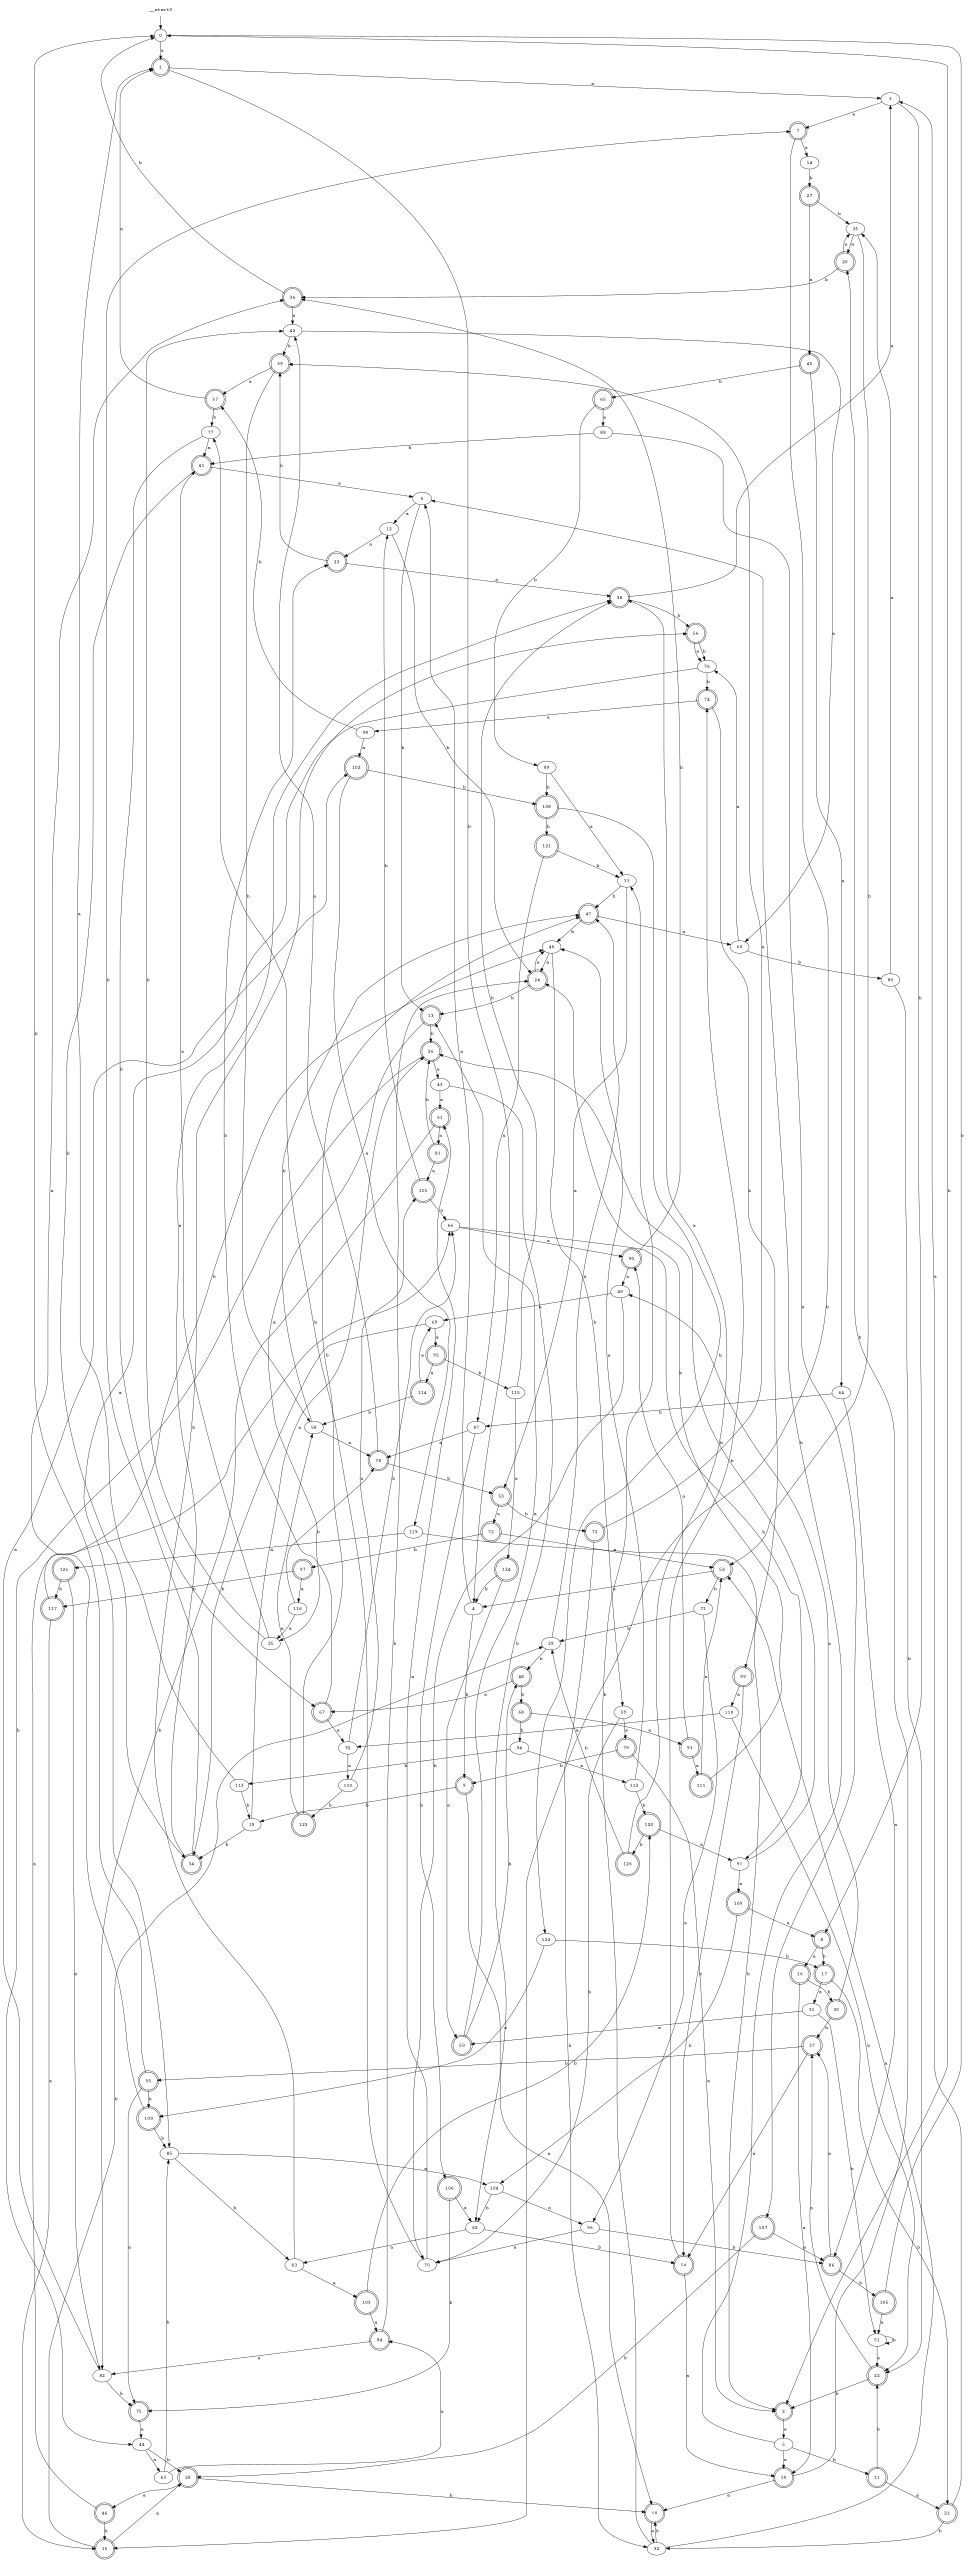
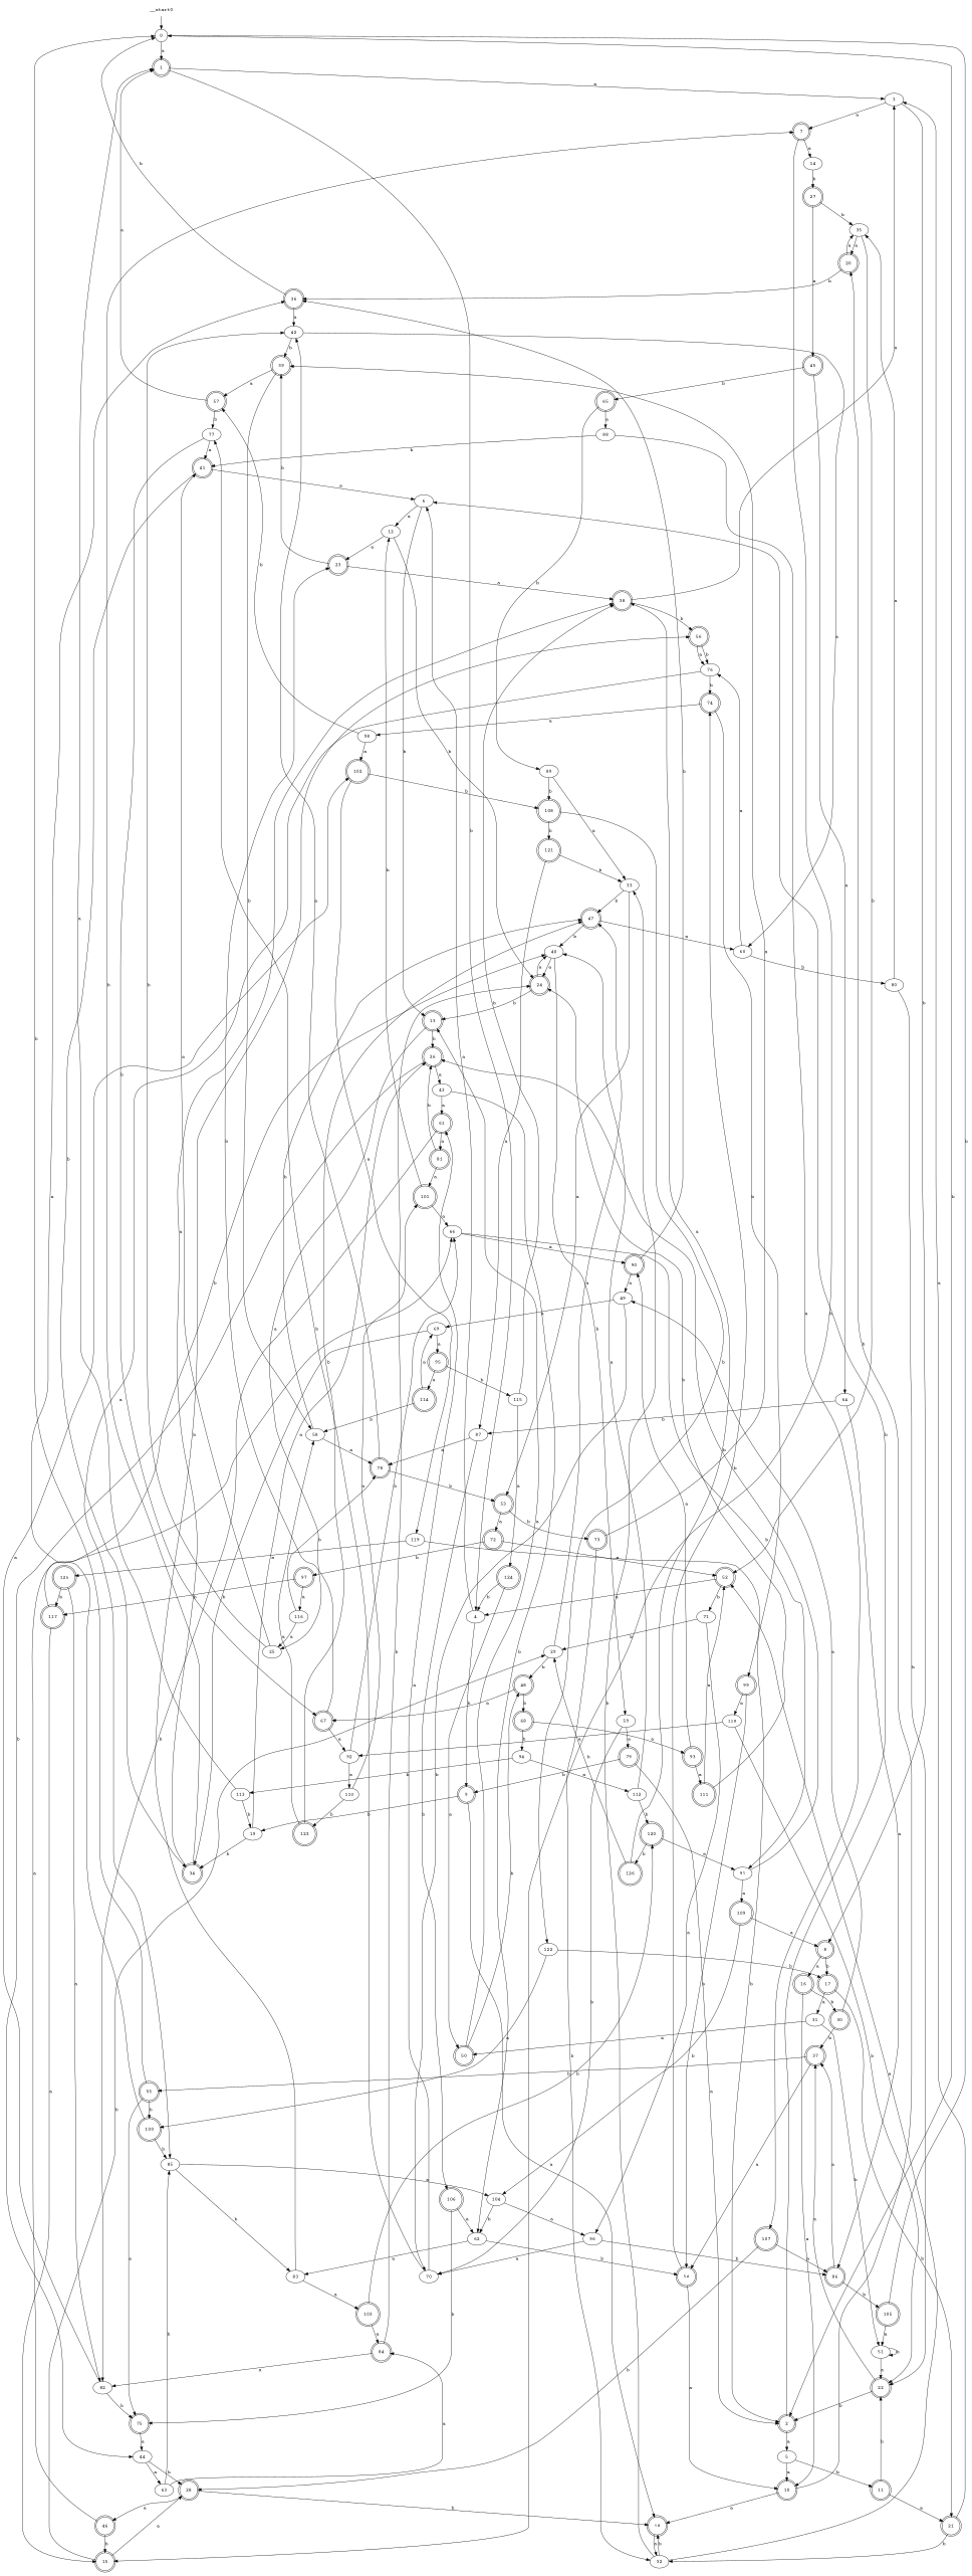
  digraph {
    fontname="Courier Prime"
    node [fontname="Courier Prime" shape=doublecircle]
    edge [fontname="Courier Prime"]
    __start0 [shape=none]
    0 [shape=circle]
    1
    2
    3 [shape=""]
    4 [shape=""]
    5 [shape=""]
    6 [shape=""]
    7
    8
    9
    10
    11
    12 [shape=""]
    13
    14 [shape=""]
    15
    16
    17
    18
    19 [shape=""]
    20
    21
    22
    23
    24
    25 [shape=""]
    26
    27
    28
    29 [shape=""]
    30
    31 [shape=""]
    32 [shape=""]
    34
    35 [shape=""]
    36
    37
    38
    39
    40 [shape=""]
    41
    42 [shape=""]
    43 [shape=""]
    44 [shape=""]
    45
    46
    47
    48
    49 [shape=""]
    50
    51 [shape=""]
    33 [shape=""]
    52
    53
    54
    55
    56
    57
    58 [shape=""]
    59 [shape=""]
    60 [shape=""]
    61
    62 [shape=""]
    63 [shape=""]
    64 [shape=""]
    65
    66 [shape=""]
    67
    68
    69 [shape=""]
    70 [shape=""]
    71 [shape=""]
    72
    73
    74
    75
    100
    76 [shape=""]
    77 [shape=""]
    78
    79
    80 [shape=""]
    81
    82 [shape=""]
    83 [shape=""]
    84
    85 [shape=""]
    86
    87 [shape=""]
    88 [shape=""]
    89 [shape=""]
    90
    91 [shape=""]
    92 [shape=""]
    93
    94 [shape=""]
    95
    96 [shape=""]
    97
    98 [shape=""]
    99
    101
    102
    103
    104 [shape=""]
    105
    106
    107
    108
    109
    110 [shape=""]
    111
    112 [shape=""]
    113 [shape=""]
    114
    115 [shape=""]
    116 [shape=""]
    117
    118 [shape=""]
    119 [shape=""]
    120
    121
    122 [shape=""]
    123
    124
    125
    126
    __start0 -> 0
    0 -> 1 [label=a]
    0 -> 2 [label=b]
    1 -> 3 [label=a]
    1 -> 4 [label=b]
    2 -> 5 [label=a]
-   5 -> 6 [label=b]
+   2 -> 6 [label=b]
    3 -> 7 [label=a]
    3 -> 8 [label=b]
    4 -> 6 [label=a]
    4 -> 9 [label=b]
    5 -> 10 [label=a]
    5 -> 11 [label=b]
    6 -> 12 [label=a]
    6 -> 13 [label=b]
    7 -> 14 [label=a]
    7 -> 15 [label=b]
    8 -> 16 [label=a]
    8 -> 17 [label=b]
    9 -> 18 [label=a]
    9 -> 19 [label=b]
    10 -> 18 [label=a]
    10 -> 20 [label=b]
    11 -> 21 [label=a]
    11 -> 22 [label=b]
    12 -> 23 [label=a]
    12 -> 24 [label=b]
    13 -> 25 [label=a]
    13 -> 26 [label=b]
    14 -> 27 [label=b]
    15 -> 28 [label=a]
    15 -> 29 [label=b]
    16 -> 10 [label=a]
    16 -> 30 [label=b]
    17 -> 21 [label=b]
    17 -> 31 [label=a]
    18 -> 32 [label=a]
    19 -> 26 [label=a]
    19 -> 34 [label=b]
    20 -> 35 [label=a]
    20 -> 36 [label=b]
    21 -> 3 [label=a]
    21 -> 32 [label=b]
    22 -> 2 [label=b]
    22 -> 37 [label=a]
    23 -> 38 [label=a]
    23 -> 39 [label=b]
    24 -> 13 [label=b]
    24 -> 40 [label=a]
    25 -> 41 [label=a]
    25 -> 42 [label=b]
    26 -> 43 [label=a]
    26 -> 44 [label=b]
    27 -> 35 [label=b]
    27 -> 45 [label=a]
    28 -> 18 [label=b]
    28 -> 46 [label=a]
    29 -> 47 [label=a]
    29 -> 48 [label=b]
    30 -> 37 [label=b]
    30 -> 49 [label=a]
    31 -> 50 [label=a]
    31 -> 51 [label=b]
    32 -> 18 [label=b]
    32 -> 33 [label=b]
    32 -> 52 [label=a]
    34 -> 7 [label=b]
    34 -> 38 [label=a]
    35 -> 20 [label=a]
    35 -> 52 [label=b]
    36 -> 0 [label=b]
    36 -> 42 [label=a]
    37 -> 54 [label=a]
    37 -> 55 [label=b]
    38 -> 3 [label=a]
    38 -> 56 [label=b]
    39 -> 57 [label=a]
    39 -> 58 [label=b]
    40 -> 24 [label=a]
    40 -> 59 [label=b]
    41 -> 6 [label=a]
    41 -> 34 [label=b]
    42 -> 39 [label=b]
    42 -> 60 [label=a]
    43 -> 61 [label=a]
    43 -> 62 [label=b]
    44 -> 28 [label=b]
    44 -> 63 [label=a]
    45 -> 64 [label=a]
    45 -> 65 [label=b]
    46 -> 15 [label=b]
    46 -> 66 [label=a]
    47 -> 40 [label=b]
    47 -> 60 [label=a]
    48 -> 67 [label=a]
    48 -> 68 [label=b]
    49 -> 69 [label=a]
    49 -> 70 [label=b]
    50 -> 13 [label=a]
    50 -> 48 [label=b]
    51 -> 22 [label=a]
    51 -> 51 [label=b]
    33 -> 47 [label=b]
    33 -> 53 [label=a]
    52 -> 4 [label=a]
    52 -> 71 [label=b]
    53 -> 72 [label=a]
    53 -> 73 [label=b]
    54 -> 10 [label=a]
    54 -> 74 [label=b]
    55 -> 0 [label=b]
    55 -> 75 [label=a]
    55 -> 100 [label=b]
    56 -> 76 [label=a]
    56 -> 76 [label=b]
    57 -> 1 [label=a]
    57 -> 77 [label=b]
    58 -> 47 [label=b]
    58 -> 78 [label=a]
    59 -> 70 [label=b]
    59 -> 79 [label=a]
    60 -> 76 [label=a]
    60 -> 80 [label=b]
    61 -> 81 [label=a]
    61 -> 82 [label=b]
    62 -> 54 [label=b]
    62 -> 83 [label=a]
    63 -> 84 [label=a]
    63 -> 85 [label=b]
    64 -> 86 [label=a]
    64 -> 87 [label=b]
    65 -> 88 [label=a]
    65 -> 89 [label=b]
    66 -> 90 [label=a]
    66 -> 91 [label=b]
    67 -> 23 [label=b]
    67 -> 92 [label=a]
    68 -> 93 [label=a]
    68 -> 94 [label=b]
    69 -> 34 [label=b]
    69 -> 95 [label=a]
    70 -> 61 [label=a]
    70 -> 77 [label=b]
    71 -> 29 [label=b]
    71 -> 96 [label=a]
    72 -> 52 [label=a]
    72 -> 97 [label=b]
    73 -> 32 [label=b]
    73 -> 39 [label=a]
    74 -> 98 [label=a]
    74 -> 99 [label=b]
    75 -> 44 [label=a]
    100 -> 36 [label=a]
    100 -> 85 [label=b]
    76 -> 74 [label=b]
    76 -> 85 [label=a]
    77 -> 41 [label=a]
    77 -> 67 [label=b]
    78 -> 42 [label=a]
    78 -> 53 [label=b]
    79 -> 2 [label=a]
    79 -> 9 [label=b]
    80 -> 22 [label=b]
    80 -> 35 [label=a]
    81 -> 26 [label=b]
    81 -> 101 [label=a]
    82 -> 75 [label=b]
    82 -> 102 [label=a]
    83 -> 56 [label=b]
    83 -> 103 [label=a]
    84 -> 24 [label=b]
    84 -> 82 [label=a]
    85 -> 83 [label=b]
    85 -> 104 [label=a]
    86 -> 37 [label=a]
    86 -> 105 [label=b]
    87 -> 78 [label=a]
    87 -> 106 [label=b]
    88 -> 41 [label=b]
    88 -> 107 [label=a]
    89 -> 33 [label=a]
    89 -> 108 [label=b]
    90 -> 36 [label=b]
    90 -> 49 [label=a]
    91 -> 26 [label=b]
    91 -> 109 [label=a]
    92 -> 66 [label=b]
    92 -> 110 [label=a]
    93 -> 90 [label=a]
    93 -> 111 [label=a]
    94 -> 112 [label=a]
    94 -> 113 [label=b]
    95 -> 114 [label=a]
    95 -> 115 [label=b]
    96 -> 70 [label=a]
    96 -> 86 [label=b]
    97 -> 116 [label=a]
    97 -> 117 [label=b]
    98 -> 57 [label=b]
    98 -> 102 [label=a]
    99 -> 54 [label=b]
    99 -> 118 [label=a]
    101 -> 12 [label=b]
    101 -> 66 [label=a]
    102 -> 108 [label=b]
    102 -> 119 [label=a]
    103 -> 84 [label=a]
    103 -> 120 [label=b]
    104 -> 62 [label=b]
    104 -> 96 [label=a]
    105 -> 0 [label=b]
    105 -> 51 [label=a]
    106 -> 62 [label=a]
    106 -> 75 [label=b]
    107 -> 28 [label=b]
    107 -> 86 [label=a]
    108 -> 121 [label=b]
    108 -> 122 [label=b]
    109 -> 8 [label=a]
    109 -> 104 [label=b]
    110 -> 101 [label=a]
    110 -> 123 [label=b]
    111 -> 24 [label=b]
    111 -> 52 [label=a]
    112 -> 40 [label=a]
    112 -> 120 [label=b]
    113 -> 1 [label=a]
    113 -> 19 [label=b]
    114 -> 58 [label=b]
    114 -> 69 [label=a]
    115 -> 38 [label=b]
    115 -> 124 [label=a]
    116 -> 25 [label=a]
    116 -> 78 [label=b]
    117 -> 15 [label=a]
    117 -> 40 [label=b]
    118 -> 22 [label=b]
    118 -> 92 [label=a]
    119 -> 2 [label=b]
    119 -> 125 [label=a]
    120 -> 91 [label=a]
    120 -> 126 [label=b]
    121 -> 33 [label=b]
    121 -> 87 [label=a]
    122 -> 17 [label=b]
    122 -> 100 [label=a]
    123 -> 47 [label=b]
    123 -> 58 [label=a]
    124 -> 4 [label=b]
    124 -> 50 [label=a]
    125 -> 82 [label=a]
    125 -> 117 [label=b]
    126 -> 29 [label=b]
    126 -> 38 [label=a]
  }
